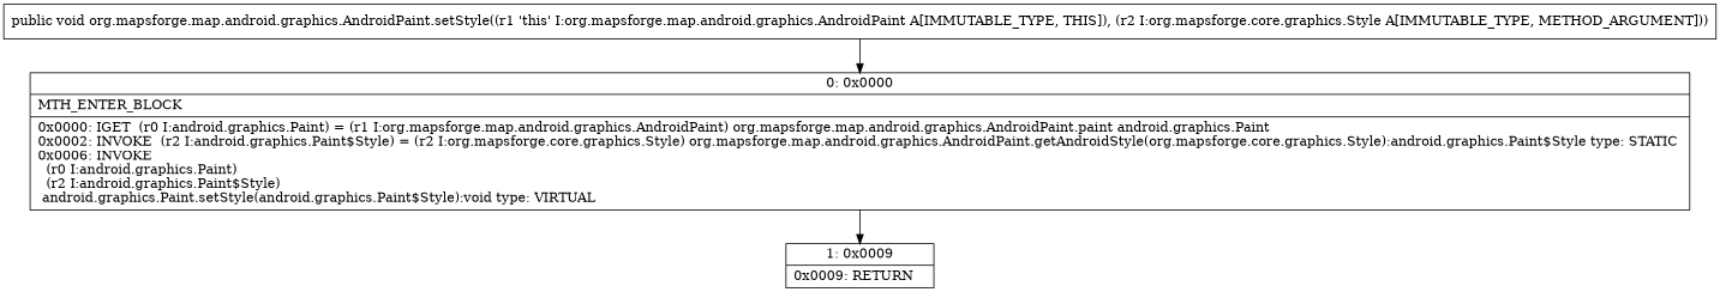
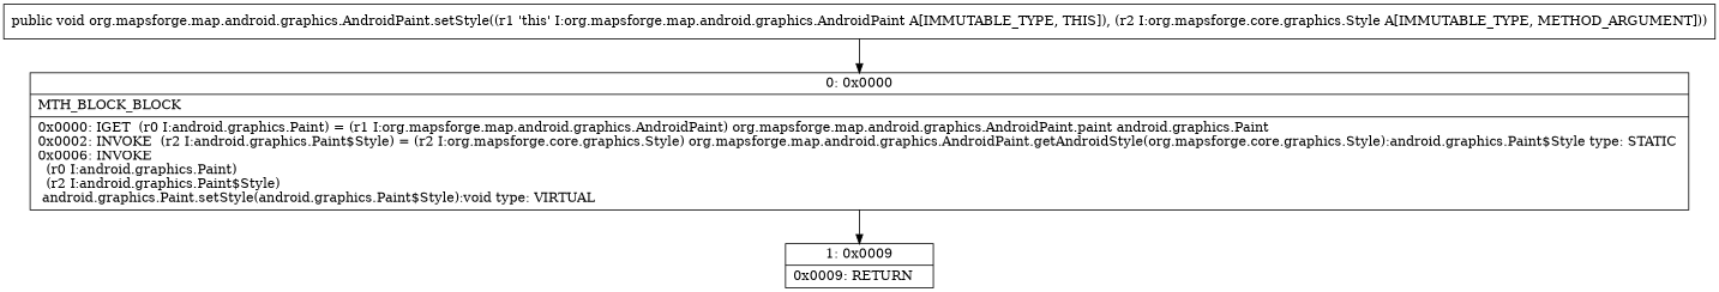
  digraph {
    node [shape=record]
-   n1 [label="{0\:\ 0x0000|MTH_ENTER_BLOCK\l|0x0000: IGET  (r0 I:android.graphics.Paint) = (r1 I:org.mapsforge.map.android.graphics.AndroidPaint) org.mapsforge.map.android.graphics.AndroidPaint.paint android.graphics.Paint \l0x0002: INVOKE  (r2 I:android.graphics.Paint$Style) = (r2 I:org.mapsforge.core.graphics.Style) org.mapsforge.map.android.graphics.AndroidPaint.getAndroidStyle(org.mapsforge.core.graphics.Style):android.graphics.Paint$Style type: STATIC \l0x0006: INVOKE  \l  (r0 I:android.graphics.Paint)\l  (r2 I:android.graphics.Paint$Style)\l android.graphics.Paint.setStyle(android.graphics.Paint$Style):void type: VIRTUAL \l}"]
+   n1 [label="{0\:\ 0x0000|MTH_BLOCK_BLOCK\l|0x0000: IGET  (r0 I:android.graphics.Paint) = (r1 I:org.mapsforge.map.android.graphics.AndroidPaint) org.mapsforge.map.android.graphics.AndroidPaint.paint android.graphics.Paint \l0x0002: INVOKE  (r2 I:android.graphics.Paint$Style) = (r2 I:org.mapsforge.core.graphics.Style) org.mapsforge.map.android.graphics.AndroidPaint.getAndroidStyle(org.mapsforge.core.graphics.Style):android.graphics.Paint$Style type: STATIC \l0x0006: INVOKE  \l  (r0 I:android.graphics.Paint)\l  (r2 I:android.graphics.Paint$Style)\l android.graphics.Paint.setStyle(android.graphics.Paint$Style):void type: VIRTUAL \l}"]
    n2 [label="{1\:\ 0x0009|0x0009: RETURN   \l}"]
    n3 [label="{public void org.mapsforge.map.android.graphics.AndroidPaint.setStyle((r1 'this' I:org.mapsforge.map.android.graphics.AndroidPaint A[IMMUTABLE_TYPE, THIS]), (r2 I:org.mapsforge.core.graphics.Style A[IMMUTABLE_TYPE, METHOD_ARGUMENT])) }"]
    n1 -> n2
    n3 -> n1
  }
